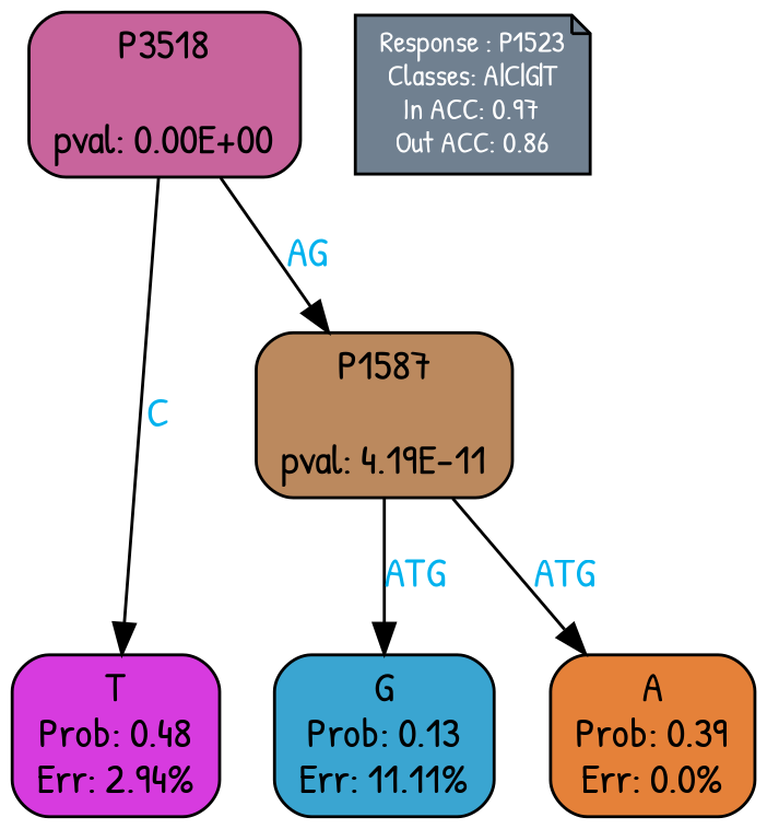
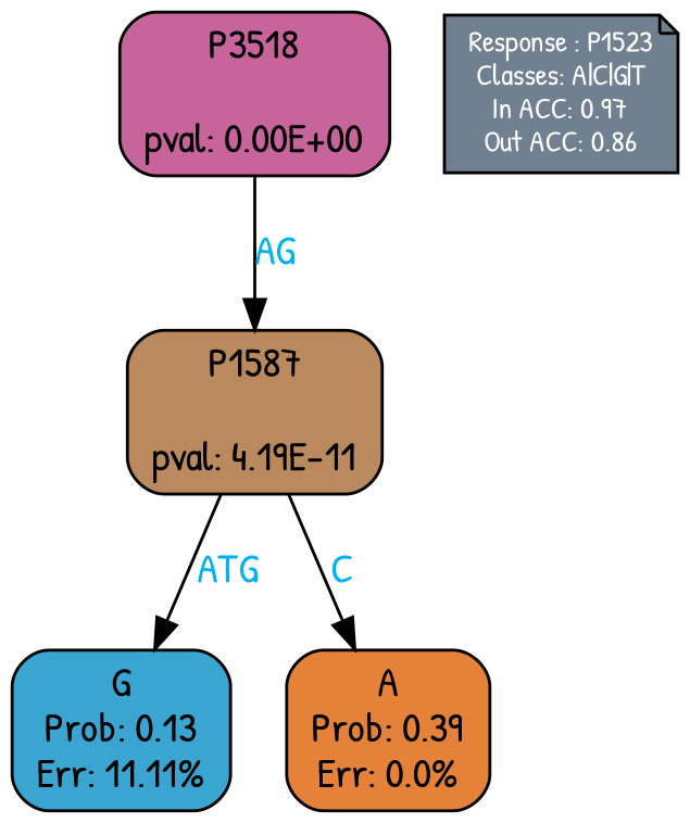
  digraph {
    fontname="Patrick Hand"
    ranksep=equally
    splines=polylines
    node [color=black fontname="Patrick Hand" shape=box style="filled, rounded"]
    edge [fontcolor=deepskyblue2 fontname="Patrick Hand"]
    n1 [fillcolor="#3aa5d1" label="G\nProb: 0.13\nErr: 11.11%"]
    n2 [fillcolor="#e58139" label="A\nProb: 0.39\nErr: 0.0%"]
-   n3 [fillcolor="#d73bdf" label="T\nProb: 0.48\nErr: 2.94%"]
    n4 [align=left fillcolor=slategray fontcolor=white fontsize=10 label="Response : P1523\nClasses: A|C|G|T\nIn ACC: 0.97\nOut ACC: 0.86\n" shape=note style=filled]
    n5 [fillcolor="#c8649c" label="P3518\n\npval: 0.00E+00"]
    n6 [fillcolor="#bb895e" label="P1587\n\npval: 4.19E-11"]
    subgraph sub_1 {
      rank=same
      n1
      n2
-     n3
    }
    subgraph sub_2 {
      rank=same
      n4
      n5
    }
-   n5 -> n3 [label=C]
    n5 -> n6 [label=AG]
    n6 -> n1 [label=ATG]
-   n6 -> n2 [label=ATG]
+   n6 -> n2 [label=C]
  }
